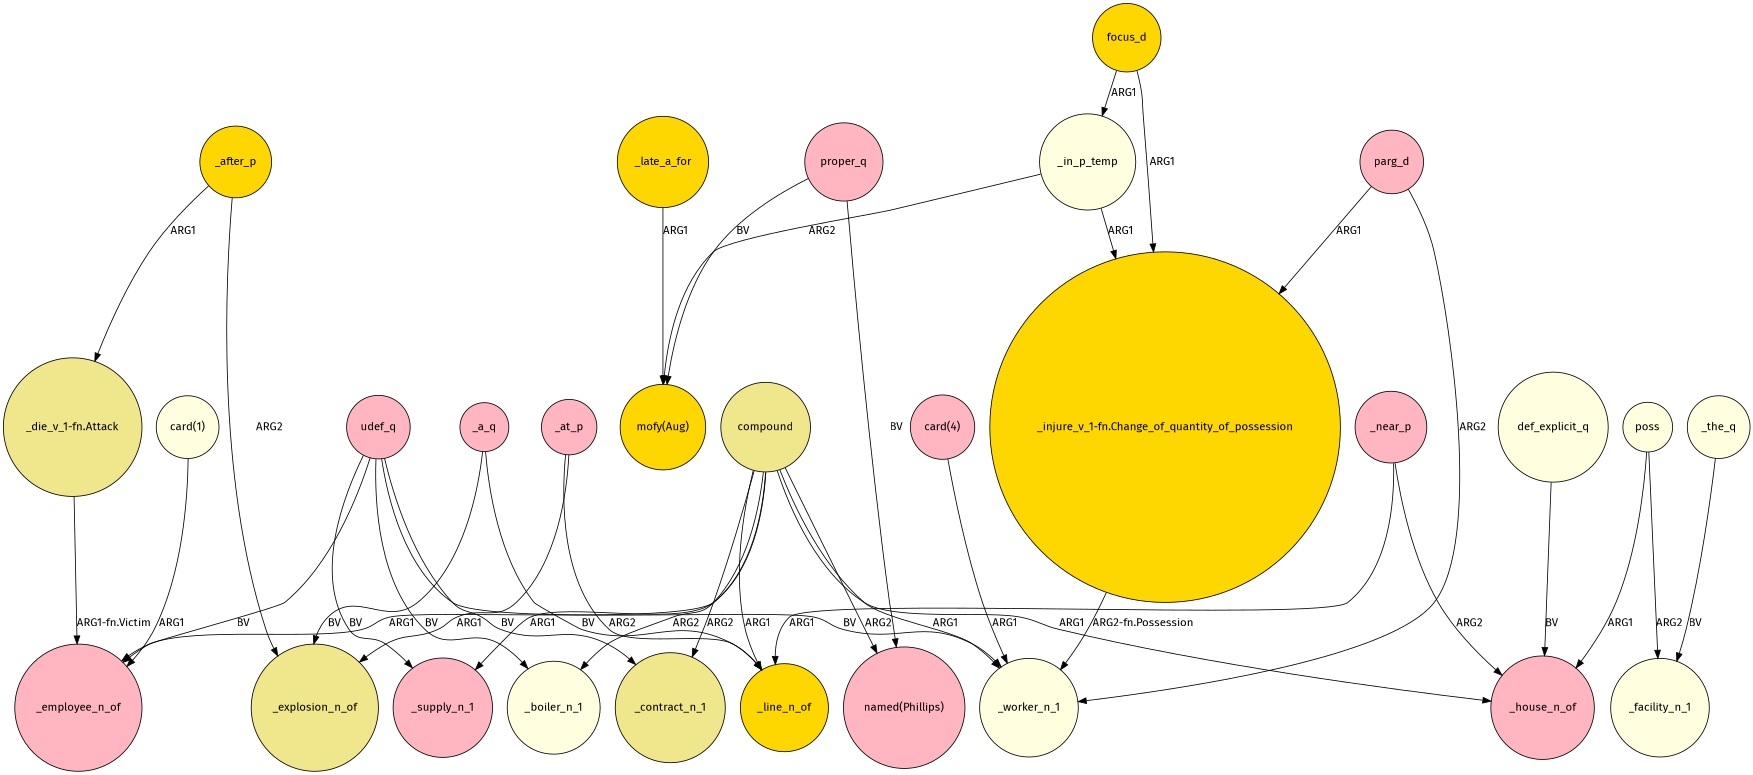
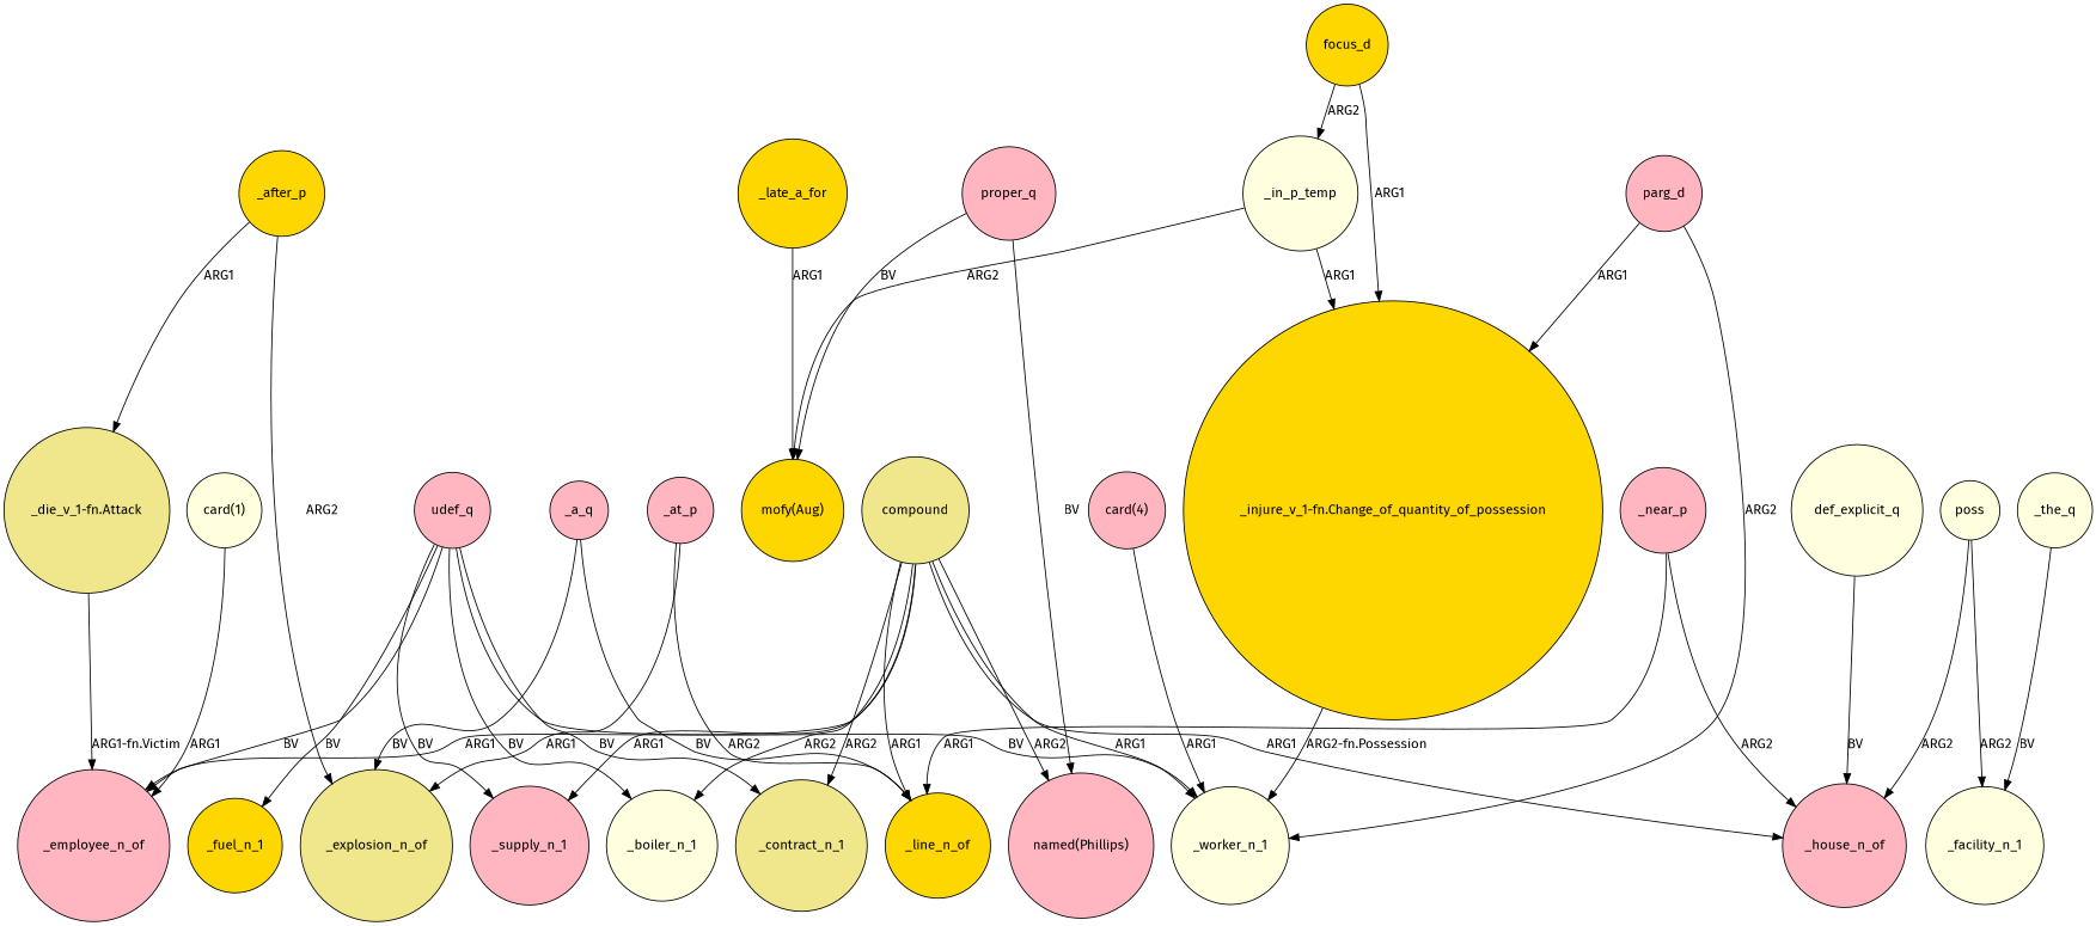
  digraph {
    fontname="Fira Sans"
    node [fillcolor=lightpink fontname="Fira Sans" shape=circle style=filled]
    edge [fontname="Fira Sans"]
    _after_p [fillcolor=gold]
    _explosion_n_of [fillcolor=khaki]
    "_die_v_1-fn.Attack" [fillcolor=khaki]
    _employee_n_of
    _in_p_temp [fillcolor=lightyellow]
    "mofy(Aug)" [fillcolor=gold]
    "_injure_v_1-fn.Change_of_quantity_of_possession" [fillcolor=gold]
    _worker_n_1 [fillcolor=lightyellow]
    _a_q
    _line_n_of [fillcolor=gold]
    parg_d
    compound [fillcolor=khaki]
    _house_n_of
    _contract_n_1 [fillcolor=khaki]
    _supply_n_1
    "named(Phillips)"
    _boiler_n_1 [fillcolor=lightyellow]
+   _fuel_n_1 [fillcolor=gold]
    udef_q
    "card(4)"
    poss [fillcolor=lightyellow]
    _facility_n_1 [fillcolor=lightyellow]
    proper_q
    _at_p
    _near_p
    def_explicit_q [fillcolor=lightyellow]
    focus_d [fillcolor=gold]
    _the_q [fillcolor=lightyellow]
    _late_a_for [fillcolor=gold]
    "card(1)" [fillcolor=lightyellow]
    _after_p -> _explosion_n_of [label=ARG2]
    _after_p -> "_die_v_1-fn.Attack" [label=ARG1]
    "_die_v_1-fn.Attack" -> _employee_n_of [label="ARG1-fn.Victim"]
    _in_p_temp -> "mofy(Aug)" [label=ARG2]
    _in_p_temp -> "_injure_v_1-fn.Change_of_quantity_of_possession" [label=ARG1]
    "_injure_v_1-fn.Change_of_quantity_of_possession" -> _worker_n_1 [label="ARG2-fn.Possession"]
    _a_q -> _explosion_n_of [label=BV]
    _a_q -> _line_n_of [label=BV]
    parg_d -> "_injure_v_1-fn.Change_of_quantity_of_possession" [label=ARG1]
    parg_d -> _worker_n_1 [label=ARG2]
    compound -> _employee_n_of [label=ARG1]
    compound -> _worker_n_1 [label=ARG1]
    compound -> _line_n_of [label=ARG1]
    compound -> _house_n_of [label=ARG1]
    compound -> _contract_n_1 [label=ARG2]
    compound -> _supply_n_1 [label=ARG1]
    compound -> "named(Phillips)" [label=ARG2]
    compound -> _boiler_n_1 [label=ARG2]
    udef_q -> _employee_n_of [label=BV]
    udef_q -> _worker_n_1 [label=BV]
    udef_q -> _contract_n_1 [label=BV]
    udef_q -> _supply_n_1 [label=BV]
    udef_q -> _boiler_n_1 [label=BV]
+   udef_q -> _fuel_n_1 [label=BV]
    "card(4)" -> _worker_n_1 [label=ARG1]
-   poss -> _house_n_of [label=ARG1]
+   poss -> _house_n_of [label=ARG2]
    poss -> _facility_n_1 [label=ARG2]
    proper_q -> "mofy(Aug)" [label=BV]
    proper_q -> "named(Phillips)" [label=BV]
    _at_p -> _explosion_n_of [label=ARG1]
    _at_p -> _line_n_of [label=ARG2]
    _near_p -> _line_n_of [label=ARG1]
    _near_p -> _house_n_of [label=ARG2]
    def_explicit_q -> _house_n_of [label=BV]
-   focus_d -> _in_p_temp [label=ARG1]
+   focus_d -> _in_p_temp [label=ARG2]
    focus_d -> "_injure_v_1-fn.Change_of_quantity_of_possession" [label=ARG1]
    _the_q -> _facility_n_1 [label=BV]
    _late_a_for -> "mofy(Aug)" [label=ARG1]
    "card(1)" -> _employee_n_of [label=ARG1]
  }
